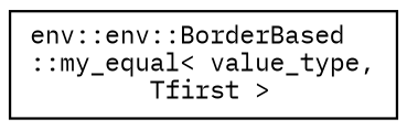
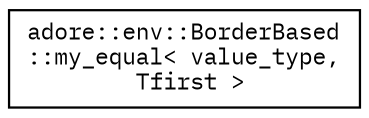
  digraph {
    rankdir=LR
    fontname="IBM Plex Mono"
-   n1 [color=black fillcolor=white fontname="IBM Plex Mono" fontsize=10 height=0.2 label="env::env::BorderBased\l::my_equal\< value_type,\l Tfirst \>" shape=record style=filled width=0.4]
+   n1 [color=black fillcolor=white fontname="IBM Plex Mono" fontsize=10 height=0.2 label="adore::env::BorderBased\l::my_equal\< value_type,\l Tfirst \>" shape=record style=filled width=0.4]
  }
